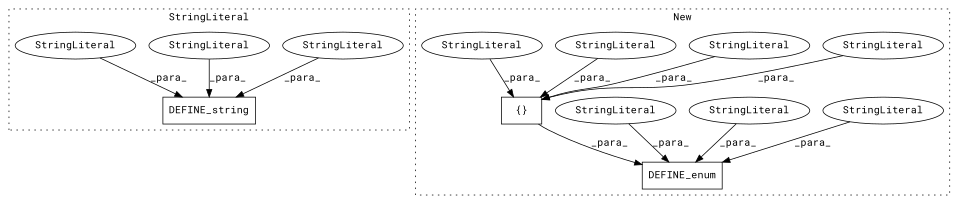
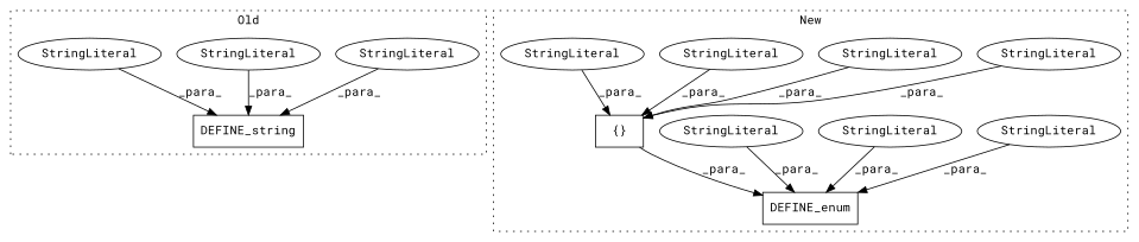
  digraph {
    fontname="Roboto Mono"
    node [a=45 l=6 shape=ellipse fontname="Roboto Mono"]
    edge [fontname="Roboto Mono"]
    n1 [a=32 l="14,1" label=DEFINE_string s="403,484" shape=box]
    n2 [label=StringLiteral s=427]
    n3 [l=50 label=StringLiteral s=434]
    n4 [l=9 label=StringLiteral s=417]
    n5 [a=4 l="1,1" label="{}" s="444,486" shape=box]
    n6 [l=7 label=StringLiteral s=452]
    n7 [label=StringLiteral s=445]
    n8 [a=32 l="12,1" label=DEFINE_enum s="403,510" shape=box]
    n9 [l=9 label=StringLiteral s=415]
    n10 [label=StringLiteral s=425]
    n11 [l=12 label=StringLiteral s=460]
    n12 [l=22 label=StringLiteral s=488]
    n13 [l=13 label=StringLiteral s=473]
    subgraph cluster_1 {
-     label=StringLiteral
+     label=Old
      style=dotted
      n1
      n2
      n3
      n4
    }
    subgraph cluster_2 {
      label=New
      style=dotted
      n5
      n6
      n7
      n8
      n9
      n10
      n11
      n12
      n13
    }
    n2 -> n1 [label=_para_]
    n3 -> n1 [label=_para_]
    n4 -> n1 [label=_para_]
    n5 -> n8 [label=_para_]
    n6 -> n5 [label=_para_]
    n7 -> n5 [label=_para_]
    n9 -> n8 [label=_para_]
    n10 -> n8 [label=_para_]
    n11 -> n5 [label=_para_]
    n12 -> n8 [label=_para_]
    n13 -> n5 [label=_para_]
  }
